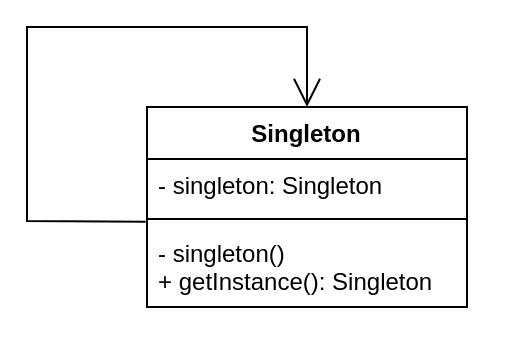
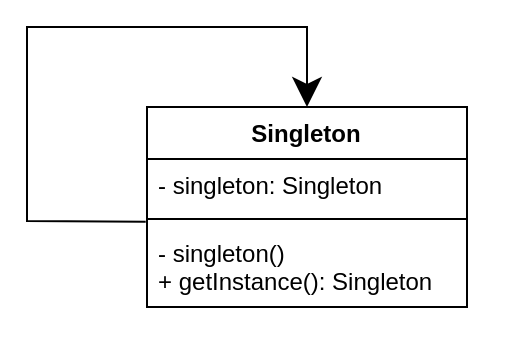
  <mxCell id="0" />
  <mxCell id="1" parent="0" />
  <mxCell id="2" value="Singleton" style="swimlane;fontStyle=1;align=center;verticalAlign=top;childLayout=stackLayout;horizontal=1;startSize=26;horizontalStack=0;resizeParent=1;resizeParentMax=0;resizeLast=0;collapsible=1;marginBottom=0;whiteSpace=wrap;html=1;" parent="1" vertex="1"><mxGeometry x="20" y="20" width="160" height="100" as="geometry" /></mxCell>
  <mxCell id="3" value="- singleton: Singleton" style="text;strokeColor=none;fillColor=none;align=left;verticalAlign=top;spacingLeft=4;spacingRight=4;overflow=hidden;rotatable=0;points=[[0,0.5],[1,0.5]];portConstraint=eastwest;whiteSpace=wrap;html=1;" parent="2" vertex="1"><mxGeometry y="26" width="160" height="26" as="geometry" /></mxCell>
  <mxCell id="4" value="" style="line;strokeWidth=1;fillColor=none;align=left;verticalAlign=middle;spacingTop=-1;spacingLeft=3;spacingRight=3;rotatable=0;labelPosition=right;points=[];portConstraint=eastwest;strokeColor=inherit;" parent="2" vertex="1"><mxGeometry y="52" width="160" height="8" as="geometry" /></mxCell>
  <mxCell id="5" value="- singleton()&lt;br&gt;+ getInstance(): Singleton" style="text;strokeColor=none;fillColor=none;align=left;verticalAlign=top;spacingLeft=4;spacingRight=4;overflow=hidden;rotatable=0;points=[[0,0.5],[1,0.5]];portConstraint=eastwest;whiteSpace=wrap;html=1;" parent="2" vertex="1"><mxGeometry y="60" width="160" height="40" as="geometry" /></mxCell>
- <mxCell id="6" value="" style="endArrow=open;endFill=1;endSize=12;html=1;rounded=0;exitX=-0.004;exitY=-0.067;exitDx=0;exitDy=0;exitPerimeter=0;entryX=0.5;entryY=0;entryDx=0;entryDy=0;" edge="1" parent="2" source="5" target="2"><mxGeometry width="160" relative="1" as="geometry"><mxPoint x="190" y="110" as="sourcePoint" /><mxPoint x="350" y="110" as="targetPoint" /><Array as="points"><mxPoint x="-60" y="57" /><mxPoint x="-60" y="-40" /><mxPoint x="80" y="-40" /></Array></mxGeometry></mxCell>
+ <mxCell id="6" value="" style="endArrow=classic;endFill=1;endSize=12;html=1;rounded=0;exitX=-0.004;exitY=-0.067;exitDx=0;exitDy=0;exitPerimeter=0;entryX=0.5;entryY=0;entryDx=0;entryDy=0;" edge="1" parent="2" source="5" target="2"><mxGeometry width="160" relative="1" as="geometry"><mxPoint x="190" y="110" as="sourcePoint" /><mxPoint x="350" y="110" as="targetPoint" /><Array as="points"><mxPoint x="-60" y="57" /><mxPoint x="-60" y="-40" /><mxPoint x="80" y="-40" /></Array></mxGeometry></mxCell>
